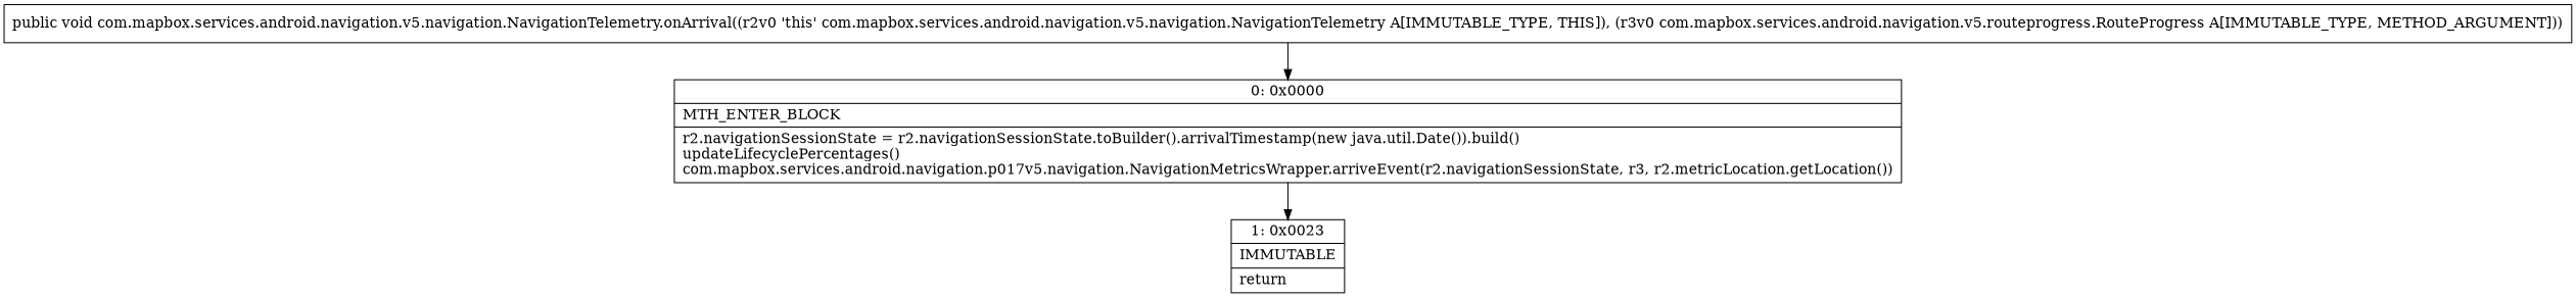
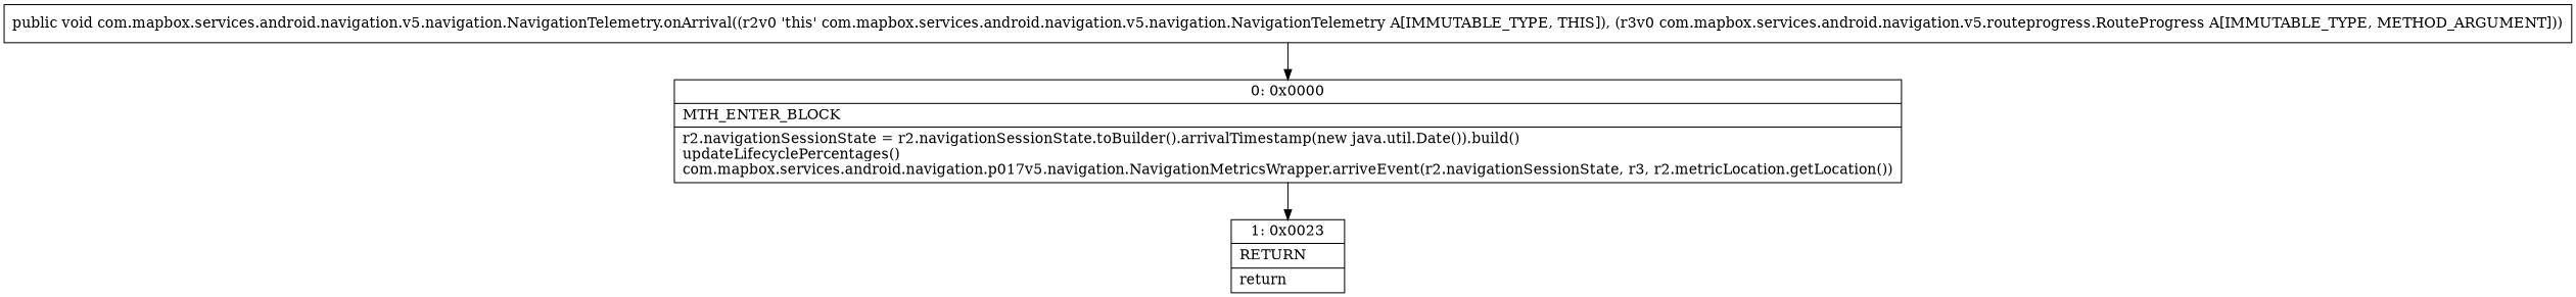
  digraph {
    node [shape=record]
    n1 [label="{0\:\ 0x0000|MTH_ENTER_BLOCK\l|r2.navigationSessionState = r2.navigationSessionState.toBuilder().arrivalTimestamp(new java.util.Date()).build()\lupdateLifecyclePercentages()\lcom.mapbox.services.android.navigation.p017v5.navigation.NavigationMetricsWrapper.arriveEvent(r2.navigationSessionState, r3, r2.metricLocation.getLocation())\l}"]
-   n2 [label="{1\:\ 0x0023|IMMUTABLE\l|return\l}"]
+   n2 [label="{1\:\ 0x0023|RETURN\l|return\l}"]
    n3 [label="{public void com.mapbox.services.android.navigation.v5.navigation.NavigationTelemetry.onArrival((r2v0 'this' com.mapbox.services.android.navigation.v5.navigation.NavigationTelemetry A[IMMUTABLE_TYPE, THIS]), (r3v0 com.mapbox.services.android.navigation.v5.routeprogress.RouteProgress A[IMMUTABLE_TYPE, METHOD_ARGUMENT])) }"]
    n1 -> n2
    n3 -> n1
  }
